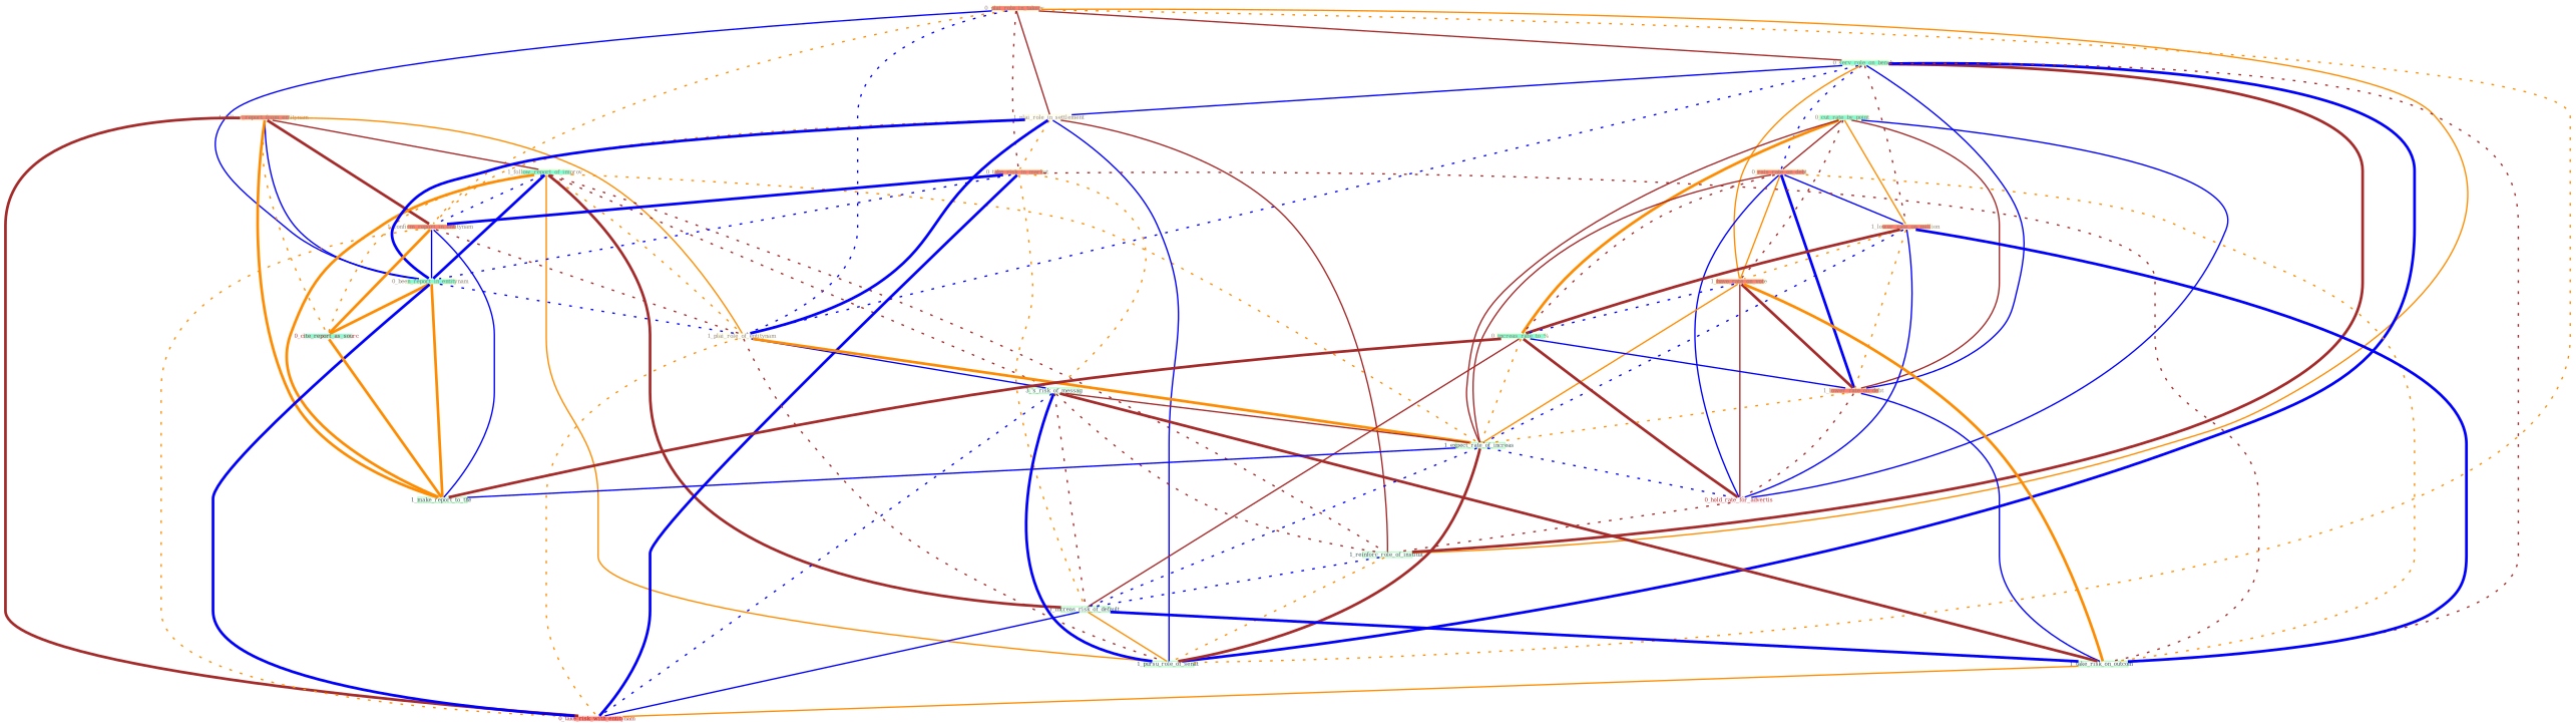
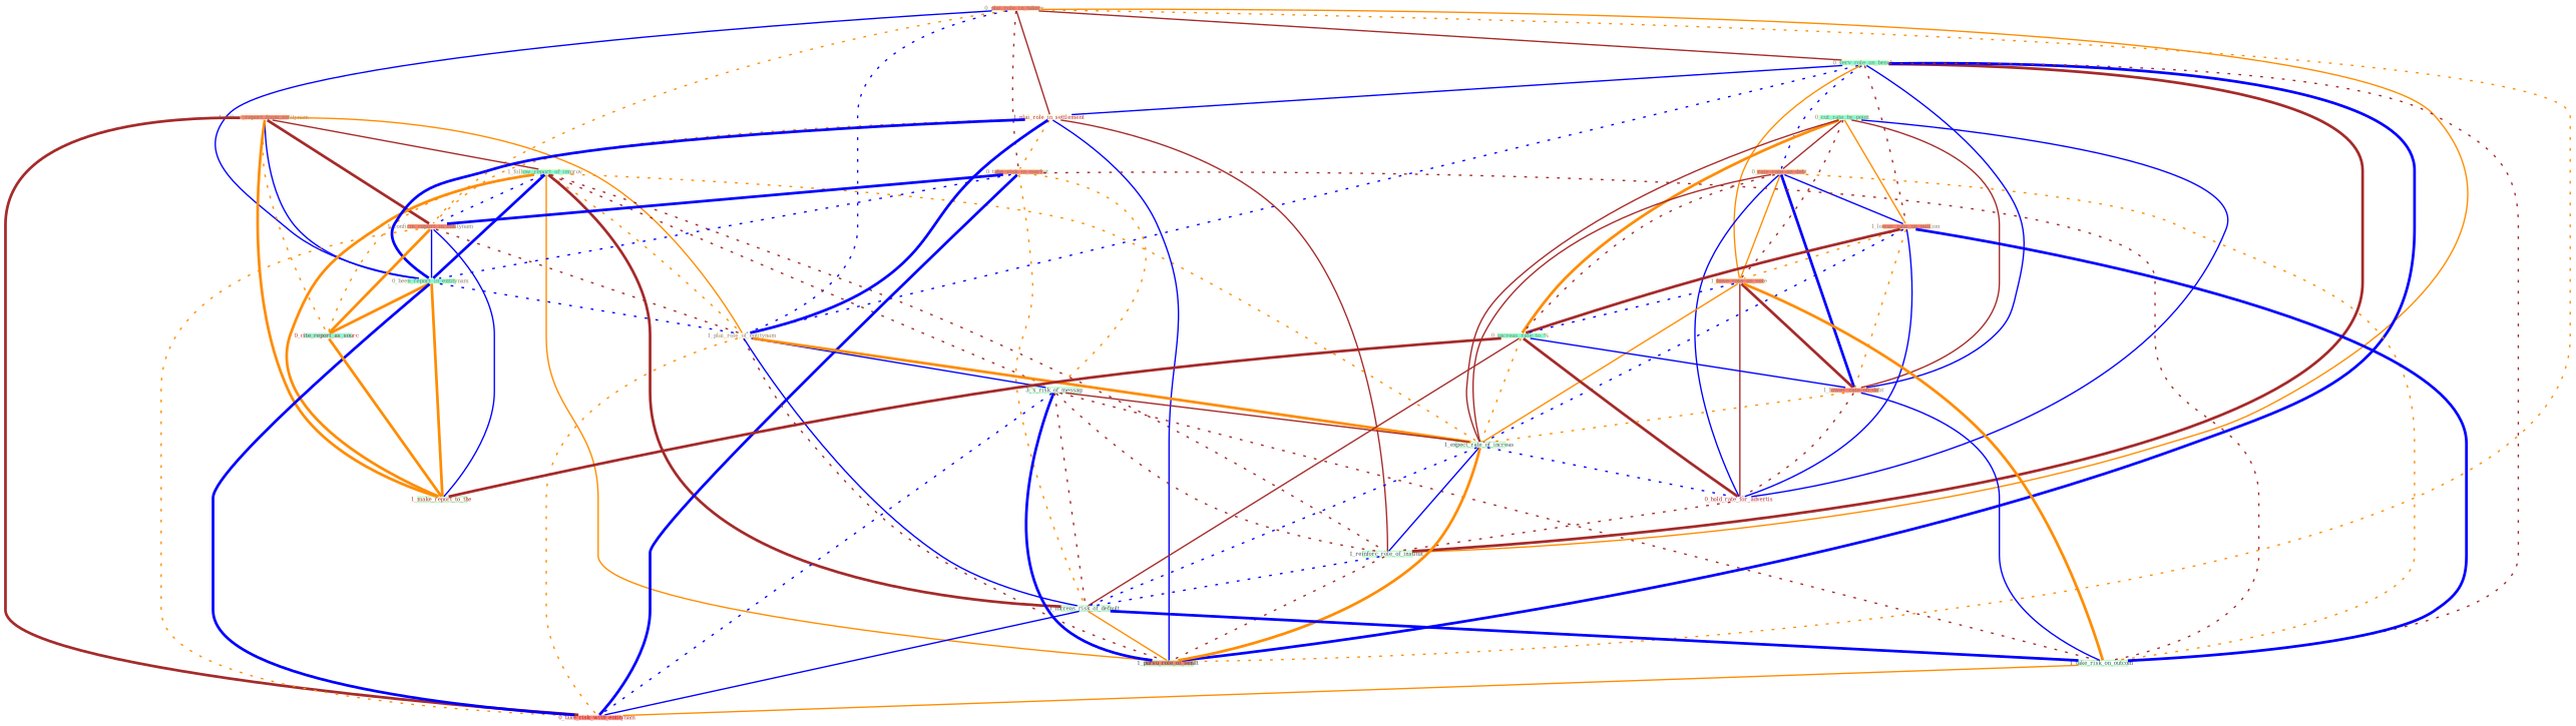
  graph {
    node [color="#ffffe0" fillcolor=salmon fixedsize=true fontcolor="#8b7d6b" fontsize=4 shape=polygon style=filled]
    edge [color=blue style=dotted w=1]
    "0_plai_role_in_takeov " [height=.06 width=.5]
    "1_follow_report_from_entitynam " [height=.06 width=.5]
    "0_serv_role_on_bench " [fillcolor=aquamarine height=.06 width=.5]
    "1_follow_report_of_improv " [fillcolor=aquamarine height=.06 width=.5]
    "0_cut_rate_by_point " [fillcolor=aquamarine height=.06 width=.5]
-   "1_plai_role_in_settlement " [fillcolor=white height=.06 width=.5]
+   "1_plai_role_in_settlement " [fillcolor=white fontcolor="#b22222" height=.06 width=.5]
    "0_rais_rate_on_debt " [height=.06 width=.5]
    "0_take_risk_in_market " [height=.06 width=.5]
    "1_confirm_report_in_entitynam " [height=.06 width=.5]
    "0_been_report_in_entitynam " [fillcolor=aquamarine height=.06 width=.5]
    "1_plai_role_of_entitynam " [fillcolor=white height=.06 width=.5]
    "1_lower_rate_on_million " [height=.06 width=.5]
    "1_have_rate_on_vote " [height=.06 width=.5]
    "0_increas_rate_to_% " [fillcolor=aquamarine height=.06 width=.5]
    "1_lower_rate_on_debt " [height=.06 width=.5]
    "0_cite_report_as_sourc " [color="#fff0f5" fillcolor=aquamarine fontcolor="#b22222" height=.06 width=.5]
    "0_take_risk_with_entitynam " [color="#fff0f5" fontcolor="#b22222" height=.06 width=.5]
    "0_hold_rate_for_advertis " [color="#fff0f5" fillcolor=white fontcolor="#b22222" height=.06 width=.5]
    "1_reinforc_role_of_institut " [color="#BDFCC9" fillcolor=white fontcolor="#2f4f4f" height=.06 width=.5]
-   "1_pursu_role_of_senat " [color="#BDFCC9" fillcolor=white fontcolor="#2f4f4f" height=.06 width=.5]
-   "1_make_report_to_the " [color="#BDFCC9" fillcolor=white fontcolor="#2f4f4f" height=.06 width=.5]
+   "1_pursu_role_of_senat " [color="#BDFCC9" fontcolor="#2f4f4f" height=.06 width=.5]
+   "1_make_report_to_the " [color="#BDFCC9" fillcolor=white fontcolor="#b22222" height=.06 width=.5]
    "1_take_risk_on_outcom " [color="#BDFCC9" fillcolor=white fontcolor="#2f4f4f" height=.06 width=.5]
    n23 [color="#BDFCC9" fillcolor=white fontcolor="#2f4f4f" height=.06 label="3_'s_risk_of_messag" width=.5]
    "1_expect_rate_of_increas " [color="#BDFCC9" fillcolor=white fontcolor="#2f4f4f" height=.06 width=.5]
    "1_increas_risk_of_default " [color="#BDFCC9" fillcolor=white fontcolor="#2f4f4f" height=.06 width=.5]
    subgraph sub_1 {
      "0_plai_role_in_takeov "
      "1_follow_report_from_entitynam "
      "0_serv_role_on_bench "
      "1_follow_report_of_improv "
      "0_cut_rate_by_point "
      "1_plai_role_in_settlement "
      "0_rais_rate_on_debt "
      "0_take_risk_in_market "
      "1_confirm_report_in_entitynam "
      "0_been_report_in_entitynam "
      "1_plai_role_of_entitynam "
      "1_lower_rate_on_million "
      "1_have_rate_on_vote "
      "0_increas_rate_to_% "
      "1_lower_rate_on_debt "
    }
    subgraph sub_2 {
      "0_cite_report_as_sourc "
      "0_take_risk_with_entitynam "
      "0_hold_rate_for_advertis "
    }
    "0_plai_role_in_takeov " -- "0_serv_role_on_bench " [color=brown style=solid]
    "0_plai_role_in_takeov " -- "1_plai_role_in_settlement " [color=brown style=solid w=3]
    "0_plai_role_in_takeov " -- "0_take_risk_in_market " [color=brown]
    "0_plai_role_in_takeov " -- "1_confirm_report_in_entitynam " [color=darkorange]
    "0_plai_role_in_takeov " -- "0_been_report_in_entitynam " [style=solid]
    "0_plai_role_in_takeov " -- "1_plai_role_of_entitynam " [w=2]
    "0_plai_role_in_takeov " -- "1_reinforc_role_of_institut " [color=darkorange style=solid]
    "0_plai_role_in_takeov " -- "1_pursu_role_of_senat " [color=darkorange]
    "1_follow_report_from_entitynam " -- "1_follow_report_of_improv " [color=brown style=solid w=2]
    "1_follow_report_from_entitynam " -- "1_confirm_report_in_entitynam " [color=brown style=bold w=2]
    "1_follow_report_from_entitynam " -- "0_been_report_in_entitynam " [style=solid w=2]
    "1_follow_report_from_entitynam " -- "1_plai_role_of_entitynam " [color=darkorange style=solid]
    "1_follow_report_from_entitynam " -- "0_cite_report_as_sourc " [color=darkorange]
    "1_follow_report_from_entitynam " -- "0_take_risk_with_entitynam " [color=brown style=bold]
    "1_follow_report_from_entitynam " -- "1_make_report_to_the " [color=darkorange style=bold]
    "0_serv_role_on_bench " -- "1_plai_role_in_settlement " [style=solid]
    "0_serv_role_on_bench " -- "0_rais_rate_on_debt "
    "0_serv_role_on_bench " -- "1_plai_role_of_entitynam "
    "0_serv_role_on_bench " -- "1_lower_rate_on_million " [color=brown]
    "0_serv_role_on_bench " -- "1_have_rate_on_vote " [color=darkorange style=solid]
    "0_serv_role_on_bench " -- "1_lower_rate_on_debt " [style=solid]
    "0_serv_role_on_bench " -- "1_reinforc_role_of_institut " [color=brown style=bold]
    "0_serv_role_on_bench " -- "1_pursu_role_of_senat " [style=bold]
    "0_serv_role_on_bench " -- "1_take_risk_on_outcom " [color=brown]
    "1_follow_report_of_improv " -- "1_confirm_report_in_entitynam "
    "1_follow_report_of_improv " -- "0_been_report_in_entitynam " [style=bold]
    "1_follow_report_of_improv " -- "1_plai_role_of_entitynam " [color=darkorange]
    "1_follow_report_of_improv " -- "0_cite_report_as_sourc " [color=darkorange]
    "1_follow_report_of_improv " -- "1_reinforc_role_of_institut " [color=brown]
    "1_follow_report_of_improv " -- "1_pursu_role_of_senat " [color=darkorange style=solid]
    "1_follow_report_of_improv " -- "1_make_report_to_the " [color=darkorange style=bold]
    "1_follow_report_of_improv " -- n23 [color=brown]
    "1_follow_report_of_improv " -- "1_expect_rate_of_increas " [color=darkorange]
    "1_follow_report_of_improv " -- "1_increas_risk_of_default " [color=brown style=bold]
    "0_cut_rate_by_point " -- "0_rais_rate_on_debt " [color=brown style=solid]
    "0_cut_rate_by_point " -- "1_lower_rate_on_million " [color=darkorange style=solid]
    "0_cut_rate_by_point " -- "1_have_rate_on_vote " [color=brown]
    "0_cut_rate_by_point " -- "0_increas_rate_to_% " [color=darkorange style=bold]
    "0_cut_rate_by_point " -- "1_lower_rate_on_debt " [color=brown style=solid]
    "0_cut_rate_by_point " -- "0_hold_rate_for_advertis " [style=solid]
    "0_cut_rate_by_point " -- "1_expect_rate_of_increas " [color=brown style=solid]
    "1_plai_role_in_settlement " -- "0_take_risk_in_market " [color=darkorange]
    "1_plai_role_in_settlement " -- "1_confirm_report_in_entitynam " [color=darkorange]
    "1_plai_role_in_settlement " -- "0_been_report_in_entitynam " [style=bold]
    "1_plai_role_in_settlement " -- "1_plai_role_of_entitynam " [style=bold w=2]
    "1_plai_role_in_settlement " -- "1_reinforc_role_of_institut " [color=brown style=solid]
    "1_plai_role_in_settlement " -- "1_pursu_role_of_senat " [style=solid]
    "0_rais_rate_on_debt " -- "1_lower_rate_on_million " [style=solid w=2]
    "0_rais_rate_on_debt " -- "1_have_rate_on_vote " [color=darkorange style=solid w=2]
    "0_rais_rate_on_debt " -- "0_increas_rate_to_% " [color=brown]
    "0_rais_rate_on_debt " -- "1_lower_rate_on_debt " [style=bold w=3]
    "0_rais_rate_on_debt " -- "0_hold_rate_for_advertis " [style=solid]
    "0_rais_rate_on_debt " -- "1_take_risk_on_outcom " [color=darkorange]
    "0_rais_rate_on_debt " -- "1_expect_rate_of_increas " [color=brown style=solid]
    "0_take_risk_in_market " -- "1_confirm_report_in_entitynam " [style=bold]
    "0_take_risk_in_market " -- "0_been_report_in_entitynam "
    "0_take_risk_in_market " -- "0_take_risk_with_entitynam " [style=bold w=2]
    "0_take_risk_in_market " -- "1_take_risk_on_outcom " [color=brown w=2]
    "0_take_risk_in_market " -- n23 [color=darkorange]
    "0_take_risk_in_market " -- "1_increas_risk_of_default " [color=darkorange]
    "1_confirm_report_in_entitynam " -- "0_been_report_in_entitynam " [style=solid w=3]
    "1_confirm_report_in_entitynam " -- "1_plai_role_of_entitynam " [color=brown]
    "1_confirm_report_in_entitynam " -- "0_cite_report_as_sourc " [color=darkorange style=bold]
    "1_confirm_report_in_entitynam " -- "0_take_risk_with_entitynam " [color=darkorange]
    "1_confirm_report_in_entitynam " -- "1_make_report_to_the " [style=solid]
    "0_been_report_in_entitynam " -- "1_plai_role_of_entitynam "
    "0_been_report_in_entitynam " -- "0_cite_report_as_sourc " [color=darkorange style=bold]
    "0_been_report_in_entitynam " -- "0_take_risk_with_entitynam " [style=bold]
    "0_been_report_in_entitynam " -- "1_make_report_to_the " [color=darkorange style=bold]
    "1_plai_role_of_entitynam " -- "0_take_risk_with_entitynam " [color=darkorange]
    "1_plai_role_of_entitynam " -- "1_pursu_role_of_senat " [color=brown w=2]
    "1_plai_role_of_entitynam " -- n23 [style=solid]
    "1_plai_role_of_entitynam " -- "1_expect_rate_of_increas " [color=darkorange style=bold]
+   "1_plai_role_of_entitynam " -- "1_increas_risk_of_default " [style=solid]
    "1_lower_rate_on_million " -- "1_have_rate_on_vote " [color=darkorange w=2]
    "1_lower_rate_on_million " -- "0_increas_rate_to_% " [color=brown style=bold]
    "1_lower_rate_on_million " -- "1_lower_rate_on_debt " [color=darkorange w=3]
    "1_lower_rate_on_million " -- "0_hold_rate_for_advertis " [style=solid]
    "1_lower_rate_on_million " -- "1_take_risk_on_outcom " [style=bold]
    "1_lower_rate_on_million " -- "1_expect_rate_of_increas "
    "1_have_rate_on_vote " -- "0_increas_rate_to_% "
    "1_have_rate_on_vote " -- "1_lower_rate_on_debt " [color=brown style=bold w=2]
    "1_have_rate_on_vote " -- "0_hold_rate_for_advertis " [color=brown style=solid]
    "1_have_rate_on_vote " -- "1_take_risk_on_outcom " [color=darkorange style=bold]
    "1_have_rate_on_vote " -- "1_expect_rate_of_increas " [color=darkorange style=solid]
    "0_increas_rate_to_% " -- "1_lower_rate_on_debt " [style=solid]
    "0_increas_rate_to_% " -- "0_hold_rate_for_advertis " [color=brown style=bold]
    "0_increas_rate_to_% " -- "1_make_report_to_the " [color=brown style=bold]
    "0_increas_rate_to_% " -- "1_expect_rate_of_increas " [color=darkorange]
    "0_increas_rate_to_% " -- "1_increas_risk_of_default " [color=brown style=solid]
    "1_lower_rate_on_debt " -- "0_hold_rate_for_advertis " [color=brown]
    "1_lower_rate_on_debt " -- "1_take_risk_on_outcom " [style=solid]
    "1_lower_rate_on_debt " -- "1_expect_rate_of_increas " [color=darkorange]
    "0_cite_report_as_sourc " -- "1_make_report_to_the " [color=darkorange style=bold]
    "0_hold_rate_for_advertis " -- "1_reinforc_role_of_institut " [color=brown w=2]
-   "1_reinforc_role_of_institut " -- "1_pursu_role_of_senat " [color=darkorange w=2]
+   "1_reinforc_role_of_institut " -- "1_pursu_role_of_senat " [color=brown w=2]
    "1_reinforc_role_of_institut " -- "1_increas_risk_of_default "
    "1_take_risk_on_outcom " -- "0_take_risk_with_entitynam " [color=darkorange style=solid w=2]
    n23 -- "0_take_risk_with_entitynam "
    n23 -- "1_reinforc_role_of_institut " [color=brown]
    n23 -- "1_pursu_role_of_senat " [style=bold]
-   n23 -- "1_take_risk_on_outcom " [color=brown style=bold]
+   n23 -- "1_take_risk_on_outcom " [color=brown]
    n23 -- "1_expect_rate_of_increas " [color=brown style=solid]
    n23 -- "1_increas_risk_of_default " [color=brown w=2]
    "1_expect_rate_of_increas " -- "0_hold_rate_for_advertis "
-   "1_expect_rate_of_increas " -- "1_make_report_to_the " [style=solid]
-   "1_expect_rate_of_increas " -- "1_pursu_role_of_senat " [color=brown style=bold]
+   "1_expect_rate_of_increas " -- "1_reinforc_role_of_institut " [style=solid]
+   "1_expect_rate_of_increas " -- "1_pursu_role_of_senat " [color=darkorange style=bold]
    "1_expect_rate_of_increas " -- "1_increas_risk_of_default "
    "1_increas_risk_of_default " -- "0_take_risk_with_entitynam " [style=solid]
    "1_increas_risk_of_default " -- "1_pursu_role_of_senat " [color=darkorange style=solid]
    "1_increas_risk_of_default " -- "1_take_risk_on_outcom " [style=bold]
  }
